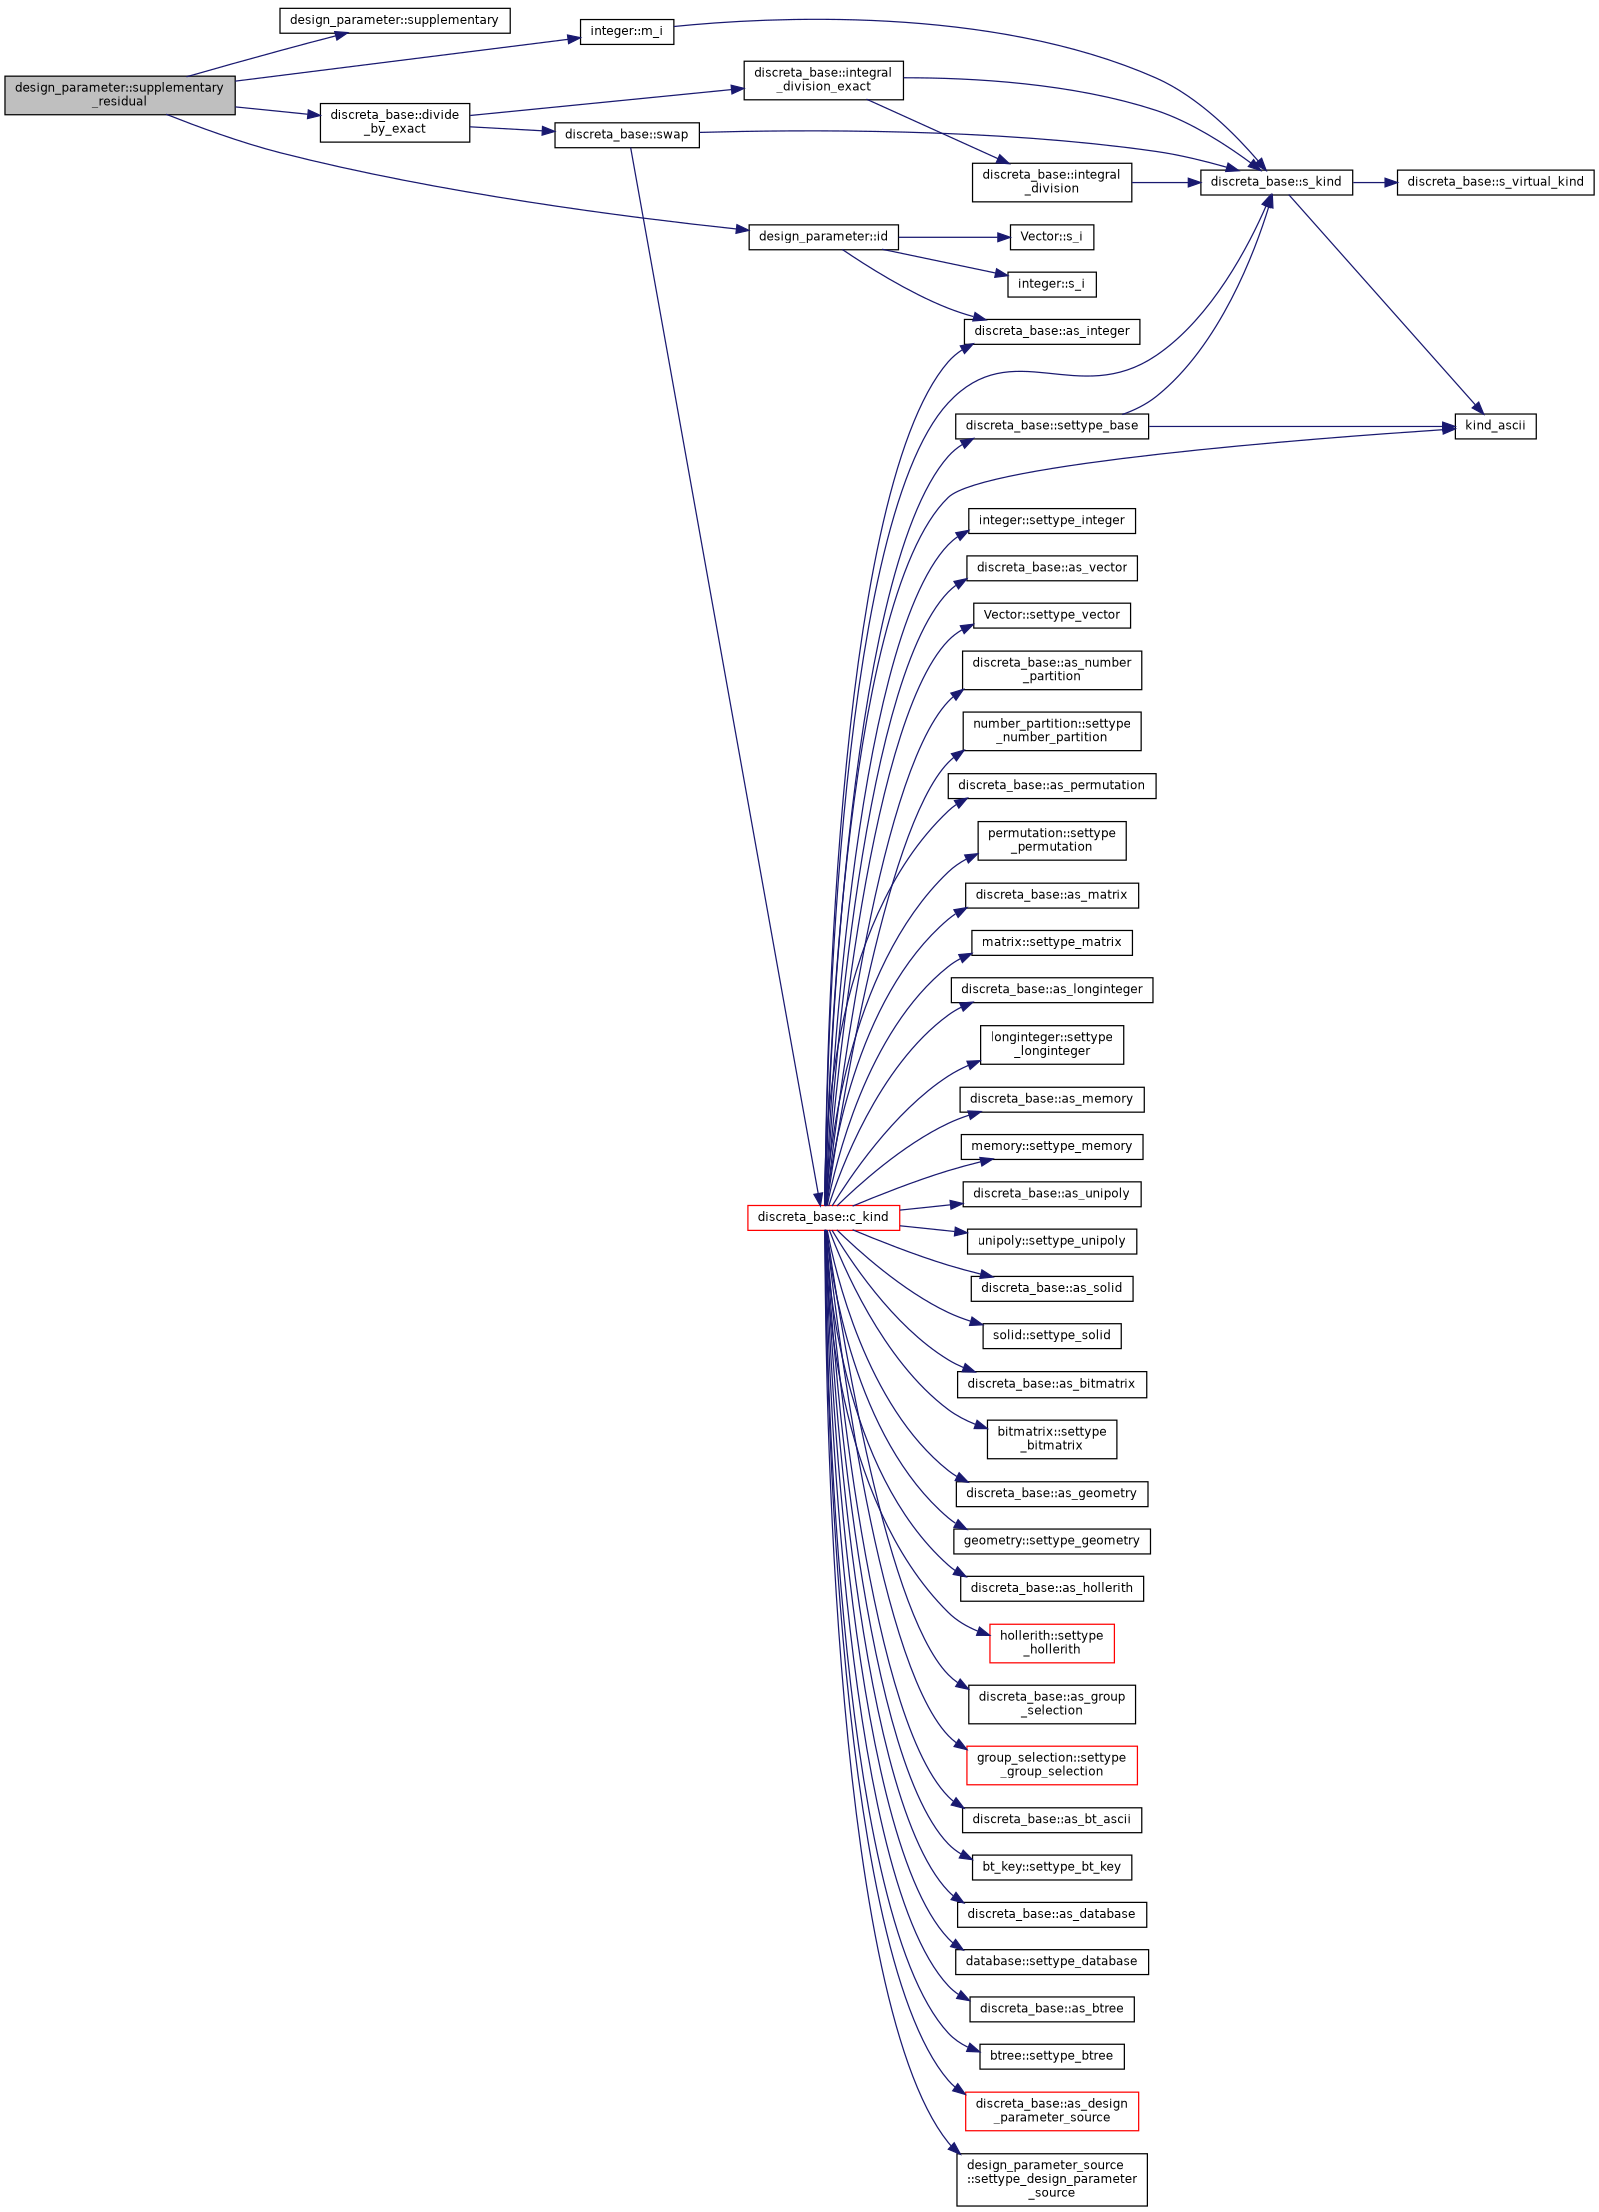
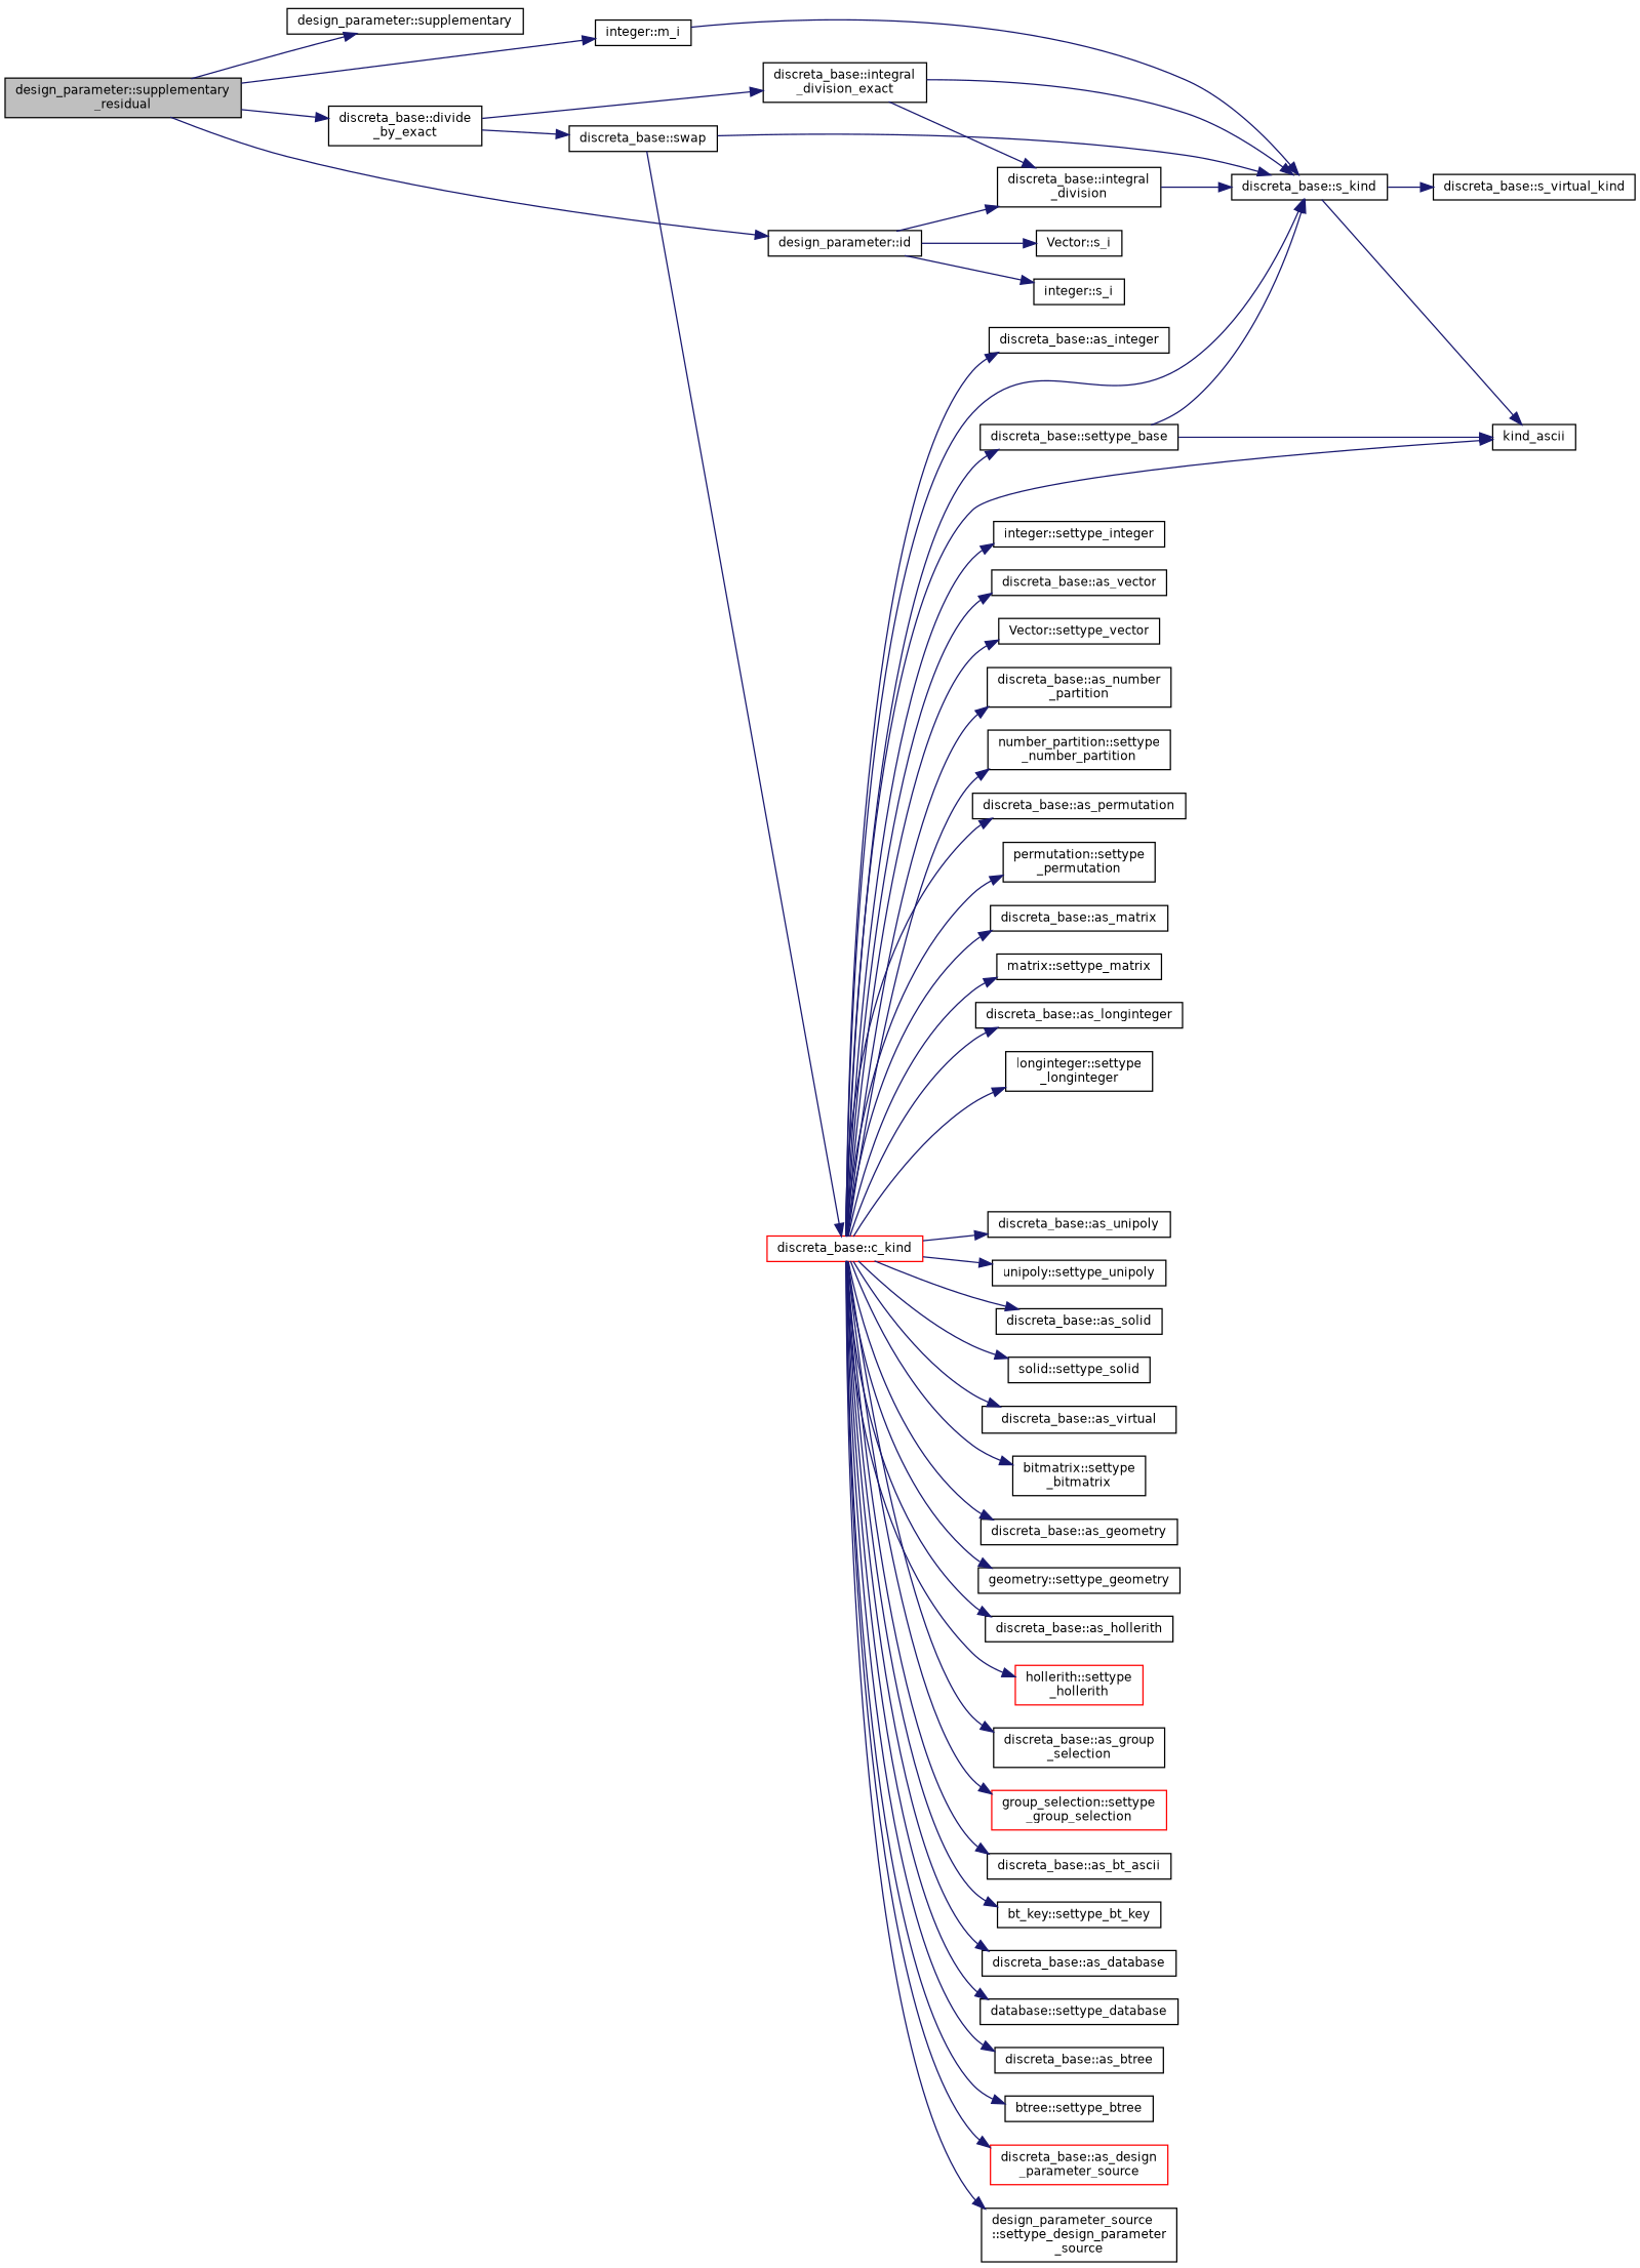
  digraph {
    rankdir=LR
    node [color=black fillcolor=white fontname=Helvetica fontsize=10 shape=record style=filled]
    edge [color=midnightblue fontname=Helvetica fontsize=10 labelfontname=Helvetica labelfontsize=10 style=solid]
    n1 [fillcolor=grey75 fontcolor=black height=0.2 label="design_parameter::supplementary\l_residual" width=0.4]
    n2 [height=0.2 label="design_parameter::supplementary" width=0.4]
    n3 [height=0.2 label="integer::m_i" width=0.4]
    n4 [height=0.2 label="discreta_base::divide\l_by_exact" width=0.4]
    n5 [height=0.2 label="design_parameter::id" width=0.4]
    n6 [height=0.2 label="discreta_base::s_kind" width=0.4]
    n7 [height=0.2 label="discreta_base::integral\l_division_exact" width=0.4]
    n8 [height=0.2 label="discreta_base::swap" width=0.4]
    n9 [height=0.2 label="discreta_base::as_integer" width=0.4]
    n10 [height=0.2 label="Vector::s_i" width=0.4]
    n11 [height=0.2 label="integer::s_i" width=0.4]
    n12 [height=0.2 label="discreta_base::s_virtual_kind" width=0.4]
    n13 [height=0.2 label=kind_ascii width=0.4]
    n14 [height=0.2 label="discreta_base::integral\l_division" width=0.4]
    n15 [color=red height=0.2 label="discreta_base::c_kind" width=0.4]
    n16 [height=0.2 label="discreta_base::settype_base" width=0.4]
    n17 [height=0.2 label="integer::settype_integer" width=0.4]
    n18 [height=0.2 label="discreta_base::as_vector" width=0.4]
    n19 [height=0.2 label="Vector::settype_vector" width=0.4]
    n20 [height=0.2 label="discreta_base::as_number\l_partition" width=0.4]
    n21 [height=0.2 label="number_partition::settype\l_number_partition" width=0.4]
    n22 [height=0.2 label="discreta_base::as_permutation" width=0.4]
    n23 [height=0.2 label="permutation::settype\l_permutation" width=0.4]
    n24 [height=0.2 label="discreta_base::as_matrix" width=0.4]
    n25 [height=0.2 label="matrix::settype_matrix" width=0.4]
    n26 [height=0.2 label="discreta_base::as_longinteger" width=0.4]
    n27 [height=0.2 label="longinteger::settype\l_longinteger" width=0.4]
-   n28 [height=0.2 label="discreta_base::as_memory" width=0.4]
-   n29 [height=0.2 label="memory::settype_memory" width=0.4]
    n30 [height=0.2 label="discreta_base::as_unipoly" width=0.4]
    n31 [height=0.2 label="unipoly::settype_unipoly" width=0.4]
    n32 [height=0.2 label="discreta_base::as_solid" width=0.4]
    n33 [height=0.2 label="solid::settype_solid" width=0.4]
-   n34 [height=0.2 label="discreta_base::as_bitmatrix" width=0.4]
+   n34 [height=0.2 label="discreta_base::as_virtual" width=0.4]
    n35 [height=0.2 label="bitmatrix::settype\l_bitmatrix" width=0.4]
    n36 [height=0.2 label="discreta_base::as_geometry" width=0.4]
    n37 [height=0.2 label="geometry::settype_geometry" width=0.4]
    n38 [height=0.2 label="discreta_base::as_hollerith" width=0.4]
    n39 [color=red height=0.2 label="hollerith::settype\l_hollerith" width=0.4]
    n40 [height=0.2 label="discreta_base::as_group\l_selection" width=0.4]
    n41 [color=red height=0.2 label="group_selection::settype\l_group_selection" width=0.4]
    n42 [height=0.2 label="discreta_base::as_bt_ascii" width=0.4]
    n43 [height=0.2 label="bt_key::settype_bt_key" width=0.4]
    n44 [height=0.2 label="discreta_base::as_database" width=0.4]
    n45 [height=0.2 label="database::settype_database" width=0.4]
    n46 [height=0.2 label="discreta_base::as_btree" width=0.4]
    n47 [height=0.2 label="btree::settype_btree" width=0.4]
    n48 [color=red height=0.2 label="discreta_base::as_design\l_parameter_source" width=0.4]
    n49 [height=0.2 label="design_parameter_source\l::settype_design_parameter\l_source" width=0.4]
    n1 -> n2
    n1 -> n3
    n1 -> n4
    n1 -> n5
    n3 -> n6
    n4 -> n7
    n4 -> n8
-   n5 -> n9
+   n5 -> n14
    n5 -> n10
    n5 -> n11
    n6 -> n12
    n6 -> n13
    n7 -> n6
    n7 -> n14
    n8 -> n6
    n8 -> n15
    n14 -> n6
    n15 -> n6
    n15 -> n9
    n15 -> n13
    n15 -> n16
    n15 -> n17
    n15 -> n18
    n15 -> n19
    n15 -> n20
    n15 -> n21
    n15 -> n22
    n15 -> n23
    n15 -> n24
    n15 -> n25
    n15 -> n26
    n15 -> n27
-   n15 -> n28
-   n15 -> n29
    n15 -> n30
    n15 -> n31
    n15 -> n32
    n15 -> n33
    n15 -> n34
    n15 -> n35
    n15 -> n36
    n15 -> n37
    n15 -> n38
    n15 -> n39
    n15 -> n40
    n15 -> n41
    n15 -> n42
    n15 -> n43
    n15 -> n44
    n15 -> n45
    n15 -> n46
    n15 -> n47
    n15 -> n48
    n15 -> n49
    n16 -> n6
    n16 -> n13
  }
